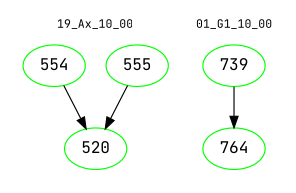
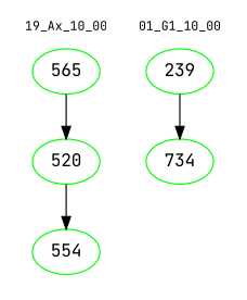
  digraph {
    fontname="JetBrains Mono"
    node [color=green fontname="JetBrains Mono"]
    edge [color=black fontname="JetBrains Mono"]
-   n1 [label=555]
+   n1 [label=565]
    n2 [label=520]
    n3 [label=554]
-   n4 [label=739]
-   n5 [label=764]
+   n4 [label=239]
+   n5 [label=734]
    subgraph cluster_1 {
      color=white
      fontsize=10
      label="19_Ax_10_00"
      n1
      n2
      n3
    }
    subgraph cluster_2 {
      color=white
      fontsize=10
      label="01_G1_10_00"
      n4
      n5
    }
    n1 -> n2
-   n3 -> n2
+   n2 -> n3
    n4 -> n5
  }
